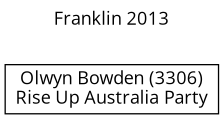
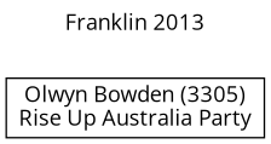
  digraph {
    label="Franklin 2013"
    labelloc=t
    mclimit=10
    fontname="Open Sans"
-   n1 [label="Olwyn Bowden (3306)\nRise Up Australia Party" shape=box fontname="Open Sans"]
+   n1 [label="Olwyn Bowden (3305)\nRise Up Australia Party" shape=box fontname="Open Sans"]
  }
